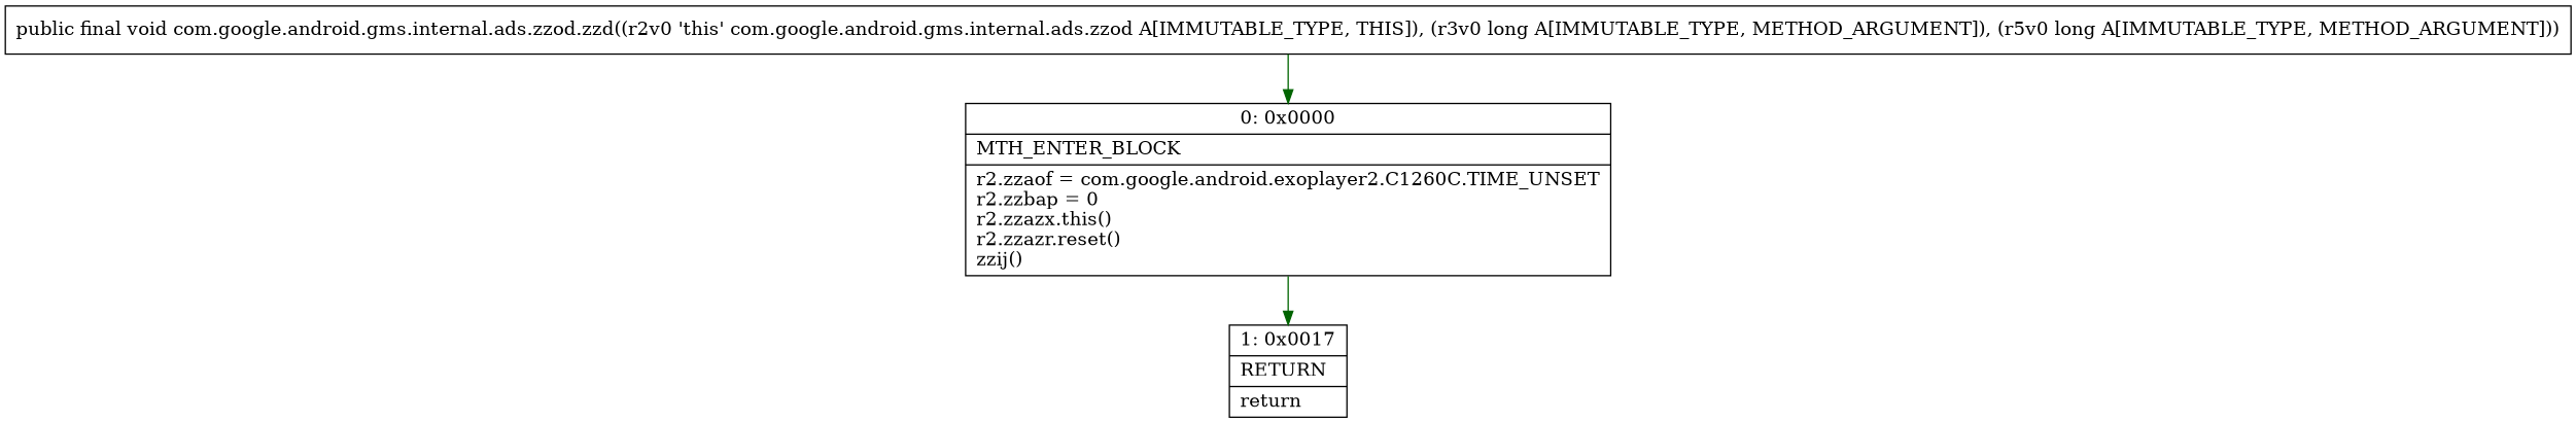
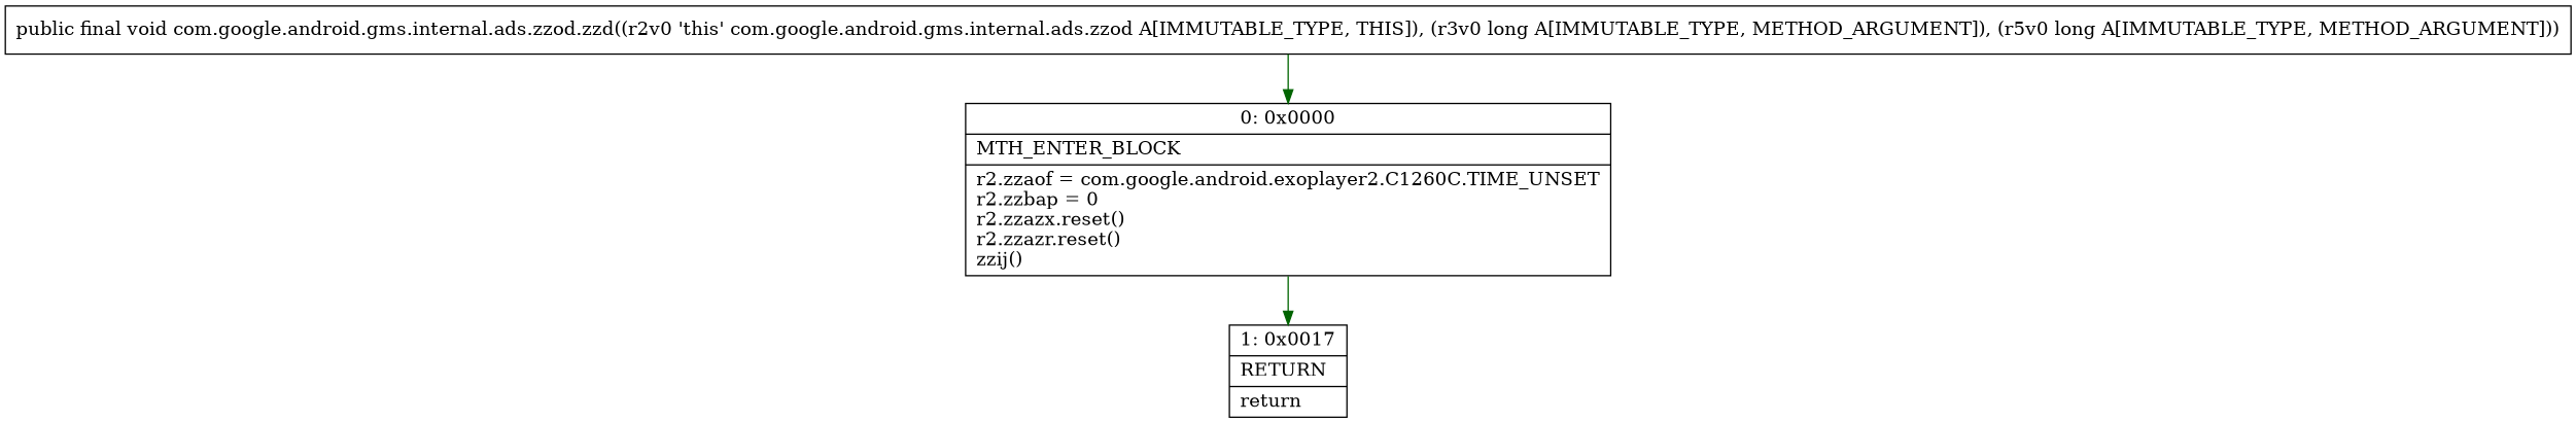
  digraph {
    node [shape=record]
    edge [color=darkgreen]
-   n1 [label="{0\:\ 0x0000|MTH_ENTER_BLOCK\l|r2.zzaof = com.google.android.exoplayer2.C1260C.TIME_UNSET\lr2.zzbap = 0\lr2.zzazx.this()\lr2.zzazr.reset()\lzzij()\l}"]
+   n1 [label="{0\:\ 0x0000|MTH_ENTER_BLOCK\l|r2.zzaof = com.google.android.exoplayer2.C1260C.TIME_UNSET\lr2.zzbap = 0\lr2.zzazx.reset()\lr2.zzazr.reset()\lzzij()\l}"]
    n2 [label="{1\:\ 0x0017|RETURN\l|return\l}"]
    n3 [label="{public final void com.google.android.gms.internal.ads.zzod.zzd((r2v0 'this' com.google.android.gms.internal.ads.zzod A[IMMUTABLE_TYPE, THIS]), (r3v0 long A[IMMUTABLE_TYPE, METHOD_ARGUMENT]), (r5v0 long A[IMMUTABLE_TYPE, METHOD_ARGUMENT])) }"]
    n1 -> n2
    n3 -> n1
  }
